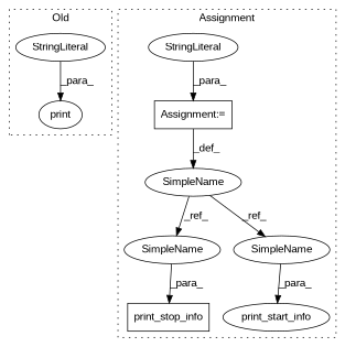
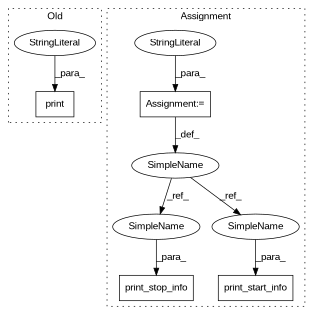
  digraph {
    fontname="Liberation Sans"
    node [a=32 fontname="Liberation Sans" l=5 shape=ellipse]
    edge [fontname="Liberation Sans"]
-   n1 [l="6,1" label=print s="15023,15035"]
+   n1 [l="6,1" label=print s="15023,15035" shape=box]
    n2 [a=45 l=6 label=StringLiteral s=15029]
    n3 [l="16,1" label=print_stop_info s="21378,21399" shape=box]
    n4 [a=42 label=SimpleName s=20340]
-   n5 [l="17,1" label=print_start_info s="20369,20391"]
+   n5 [l="17,1" label=print_start_info s="20369,20391" shape=box]
    n6 [a=7 l=1 label="Assignment:=" s=20345 shape=box]
    n7 [a=45 l=17 label=StringLiteral s=20346]
    n8 [a=42 label=SimpleName s=21394]
    n9 [a=42 label=SimpleName s=20386]
    subgraph cluster_1 {
      label=Old
      style=dotted
      n1
      n2
    }
    subgraph cluster_2 {
      label=Assignment
      style=dotted
      n3
      n4
      n5
      n6
      n7
      n8
      n9
    }
    n2 -> n1 [label=_para_]
    n4 -> n8 [label=_ref_]
    n4 -> n9 [label=_ref_]
    n6 -> n4 [label=_def_]
    n7 -> n6 [label=_para_]
    n8 -> n3 [label=_para_]
    n9 -> n5 [label=_para_]
  }
